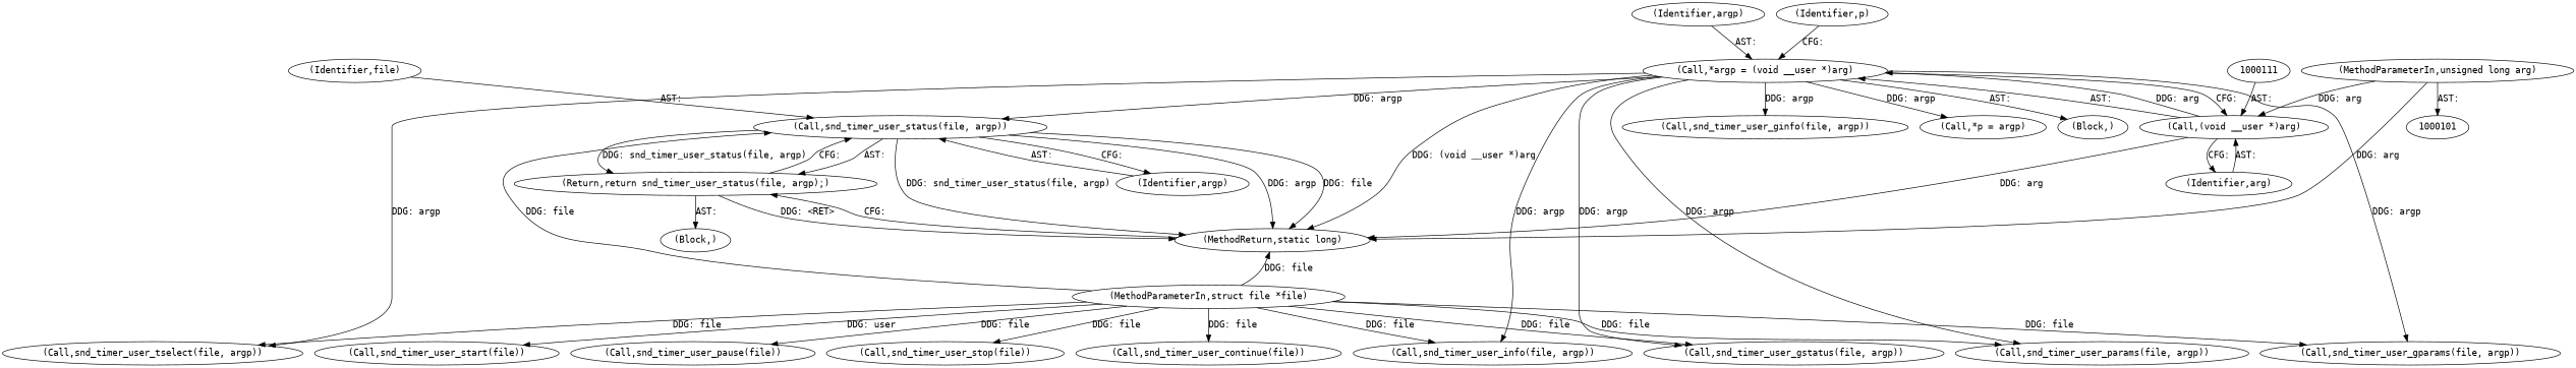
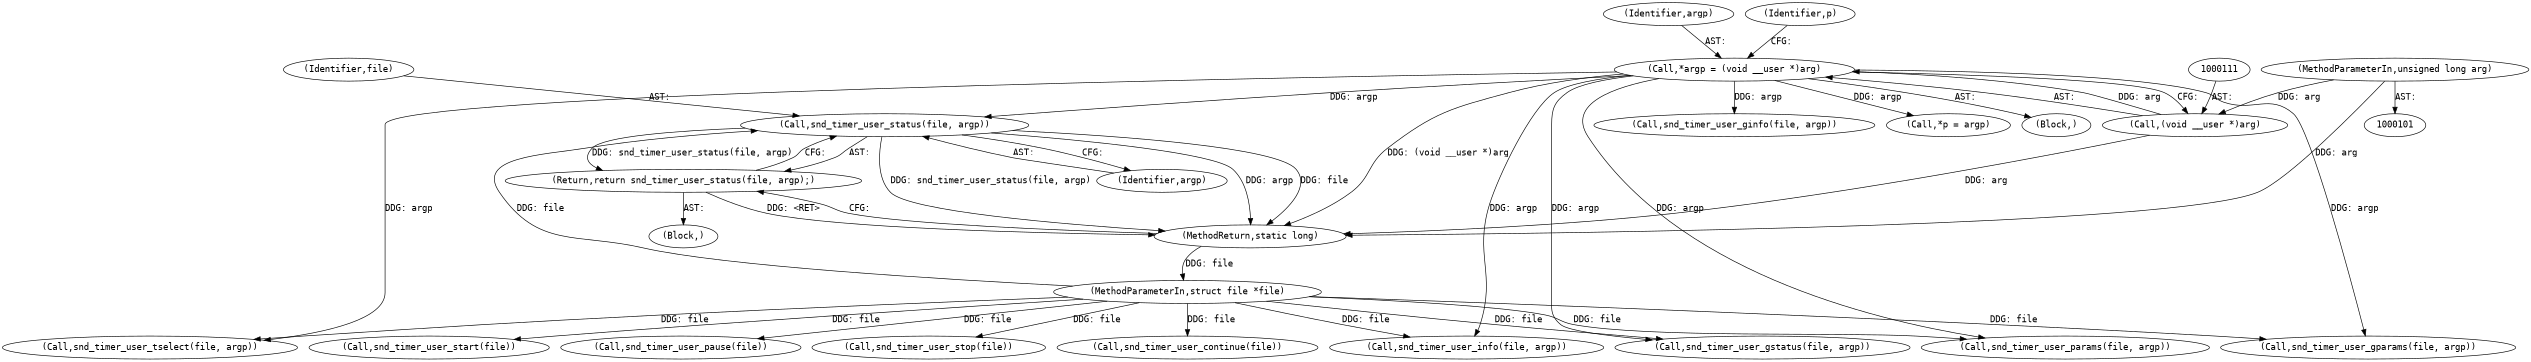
  digraph {
    fontname="DejaVu Sans Mono"
    node [fontname="DejaVu Sans Mono"]
    edge [fontname="DejaVu Sans Mono"]
    n1 [label="(Call,snd_timer_user_status(file, argp))"]
    n2 [label="(Return,return snd_timer_user_status(file, argp);)"]
    n3 [label="(MethodReturn,static long)"]
    n4 [label="(Identifier,argp)"]
    n5 [label="(Block,)"]
    n6 [label="(MethodParameterIn,struct file *file)"]
    n7 [label="(Call,snd_timer_user_start(file))"]
    n8 [label="(Call,snd_timer_user_tselect(file, argp))"]
    n9 [label="(Call,snd_timer_user_pause(file))"]
    n10 [label="(Call,snd_timer_user_gstatus(file, argp))"]
    n11 [label="(Call,snd_timer_user_info(file, argp))"]
    n12 [label="(Call,snd_timer_user_params(file, argp))"]
    n13 [label="(Call,snd_timer_user_stop(file))"]
    n14 [label="(Call,snd_timer_user_continue(file))"]
    n15 [label="(Call,snd_timer_user_gparams(file, argp))"]
    n16 [label="(Call,snd_timer_user_ginfo(file, argp))"]
    n17 [label="(Call,*argp = (void __user *)arg)"]
    n18 [label="(Call,(void __user *)arg)"]
    n19 [label="(Call,*p = argp)"]
    n20 [label="(Block,)"]
-   n21 [label="(Identifier,arg)"]
    n22 [label="(MethodParameterIn,unsigned long arg)"]
    1000101
    n24 [label="(Identifier,file)"]
    n25 [label="(Identifier,argp)"]
    n26 [label="(Identifier,p)"]
    1000111
    n1 -> n2 [label="AST: "]
    n1 -> n2 [label="DDG: snd_timer_user_status(file, argp)"]
    n1 -> n3 [label="DDG: snd_timer_user_status(file, argp)"]
    n1 -> n3 [label="DDG: argp"]
    n1 -> n3 [label="DDG: file"]
    n1 -> n4 [label="CFG: "]
    n2 -> n1 [label="CFG: "]
    n2 -> n3 [label="DDG: <RET>"]
    n2 -> n5 [label="AST: "]
    n3 -> n2 [label="CFG: "]
    n4 -> n1 [label="AST: "]
    n6 -> n1 [label="DDG: file"]
-   n6 -> n3 [label="DDG: file"]
-   n6 -> n7 [label="DDG: user"]
+   n3 -> n6 [label="DDG: file"]
+   n6 -> n7 [label="DDG: file"]
    n6 -> n8 [label="DDG: file"]
    n6 -> n9 [label="DDG: file"]
    n6 -> n10 [label="DDG: file"]
    n6 -> n11 [label="DDG: file"]
    n6 -> n12 [label="DDG: file"]
    n6 -> n13 [label="DDG: file"]
    n6 -> n14 [label="DDG: file"]
    n6 -> n15 [label="DDG: file"]
    n17 -> n1 [label="DDG: argp"]
    n17 -> n3 [label="DDG: (void __user *)arg"]
    n17 -> n8 [label="DDG: argp"]
    n17 -> n10 [label="DDG: argp"]
    n17 -> n11 [label="DDG: argp"]
    n17 -> n12 [label="DDG: argp"]
    n17 -> n15 [label="DDG: argp"]
    n17 -> n16 [label="DDG: argp"]
    n17 -> n18 [label="CFG: "]
    n17 -> n19 [label="DDG: argp"]
    n17 -> n20 [label="AST: "]
    n18 -> n3 [label="DDG: arg"]
    n18 -> n17 [label="AST: "]
    n18 -> n17 [label="DDG: arg"]
-   n18 -> n21 [label="CFG: "]
-   n21 -> n18 [label="AST: "]
    n22 -> n3 [label="DDG: arg"]
    n22 -> n18 [label="DDG: arg"]
    n22 -> 1000101 [label="AST: "]
    n24 -> n1 [label="AST: "]
    n25 -> n17 [label="AST: "]
    n26 -> n17 [label="CFG: "]
    1000111 -> n18 [label="AST: "]
  }
